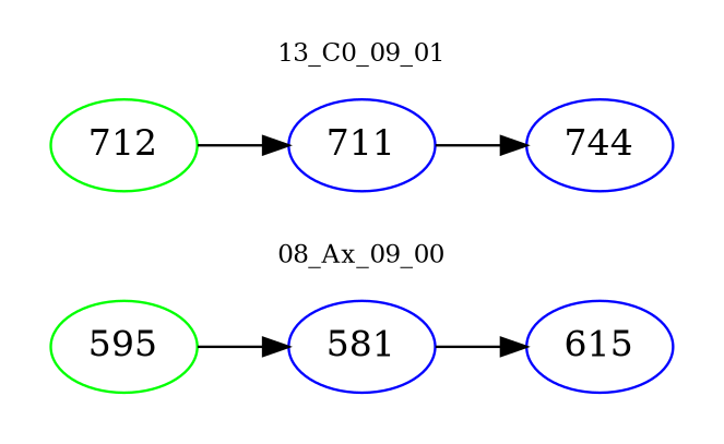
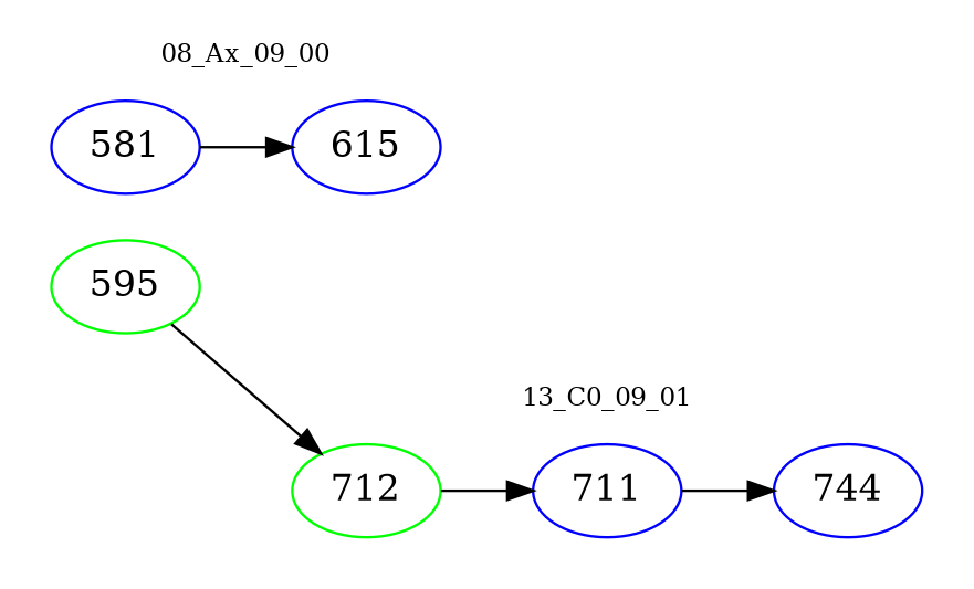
  digraph {
    rankdir=LR
    node [color=blue]
    edge [color=black]
    n1 [color=green label=595]
    n2 [label=581]
    n3 [label=615]
    n4 [color=green label=712]
    n5 [label=711]
    n6 [label=744]
    subgraph cluster_1 {
      color=white
      fontsize=10
      label="08_Ax_09_00"
      n1
      n2
      n3
    }
    subgraph cluster_2 {
      color=white
      fontsize=10
      label="13_C0_09_01"
      n4
      n5
      n6
    }
-   n1 -> n2
+   n1 -> n4
    n2 -> n3
    n4 -> n5
    n5 -> n6
  }
